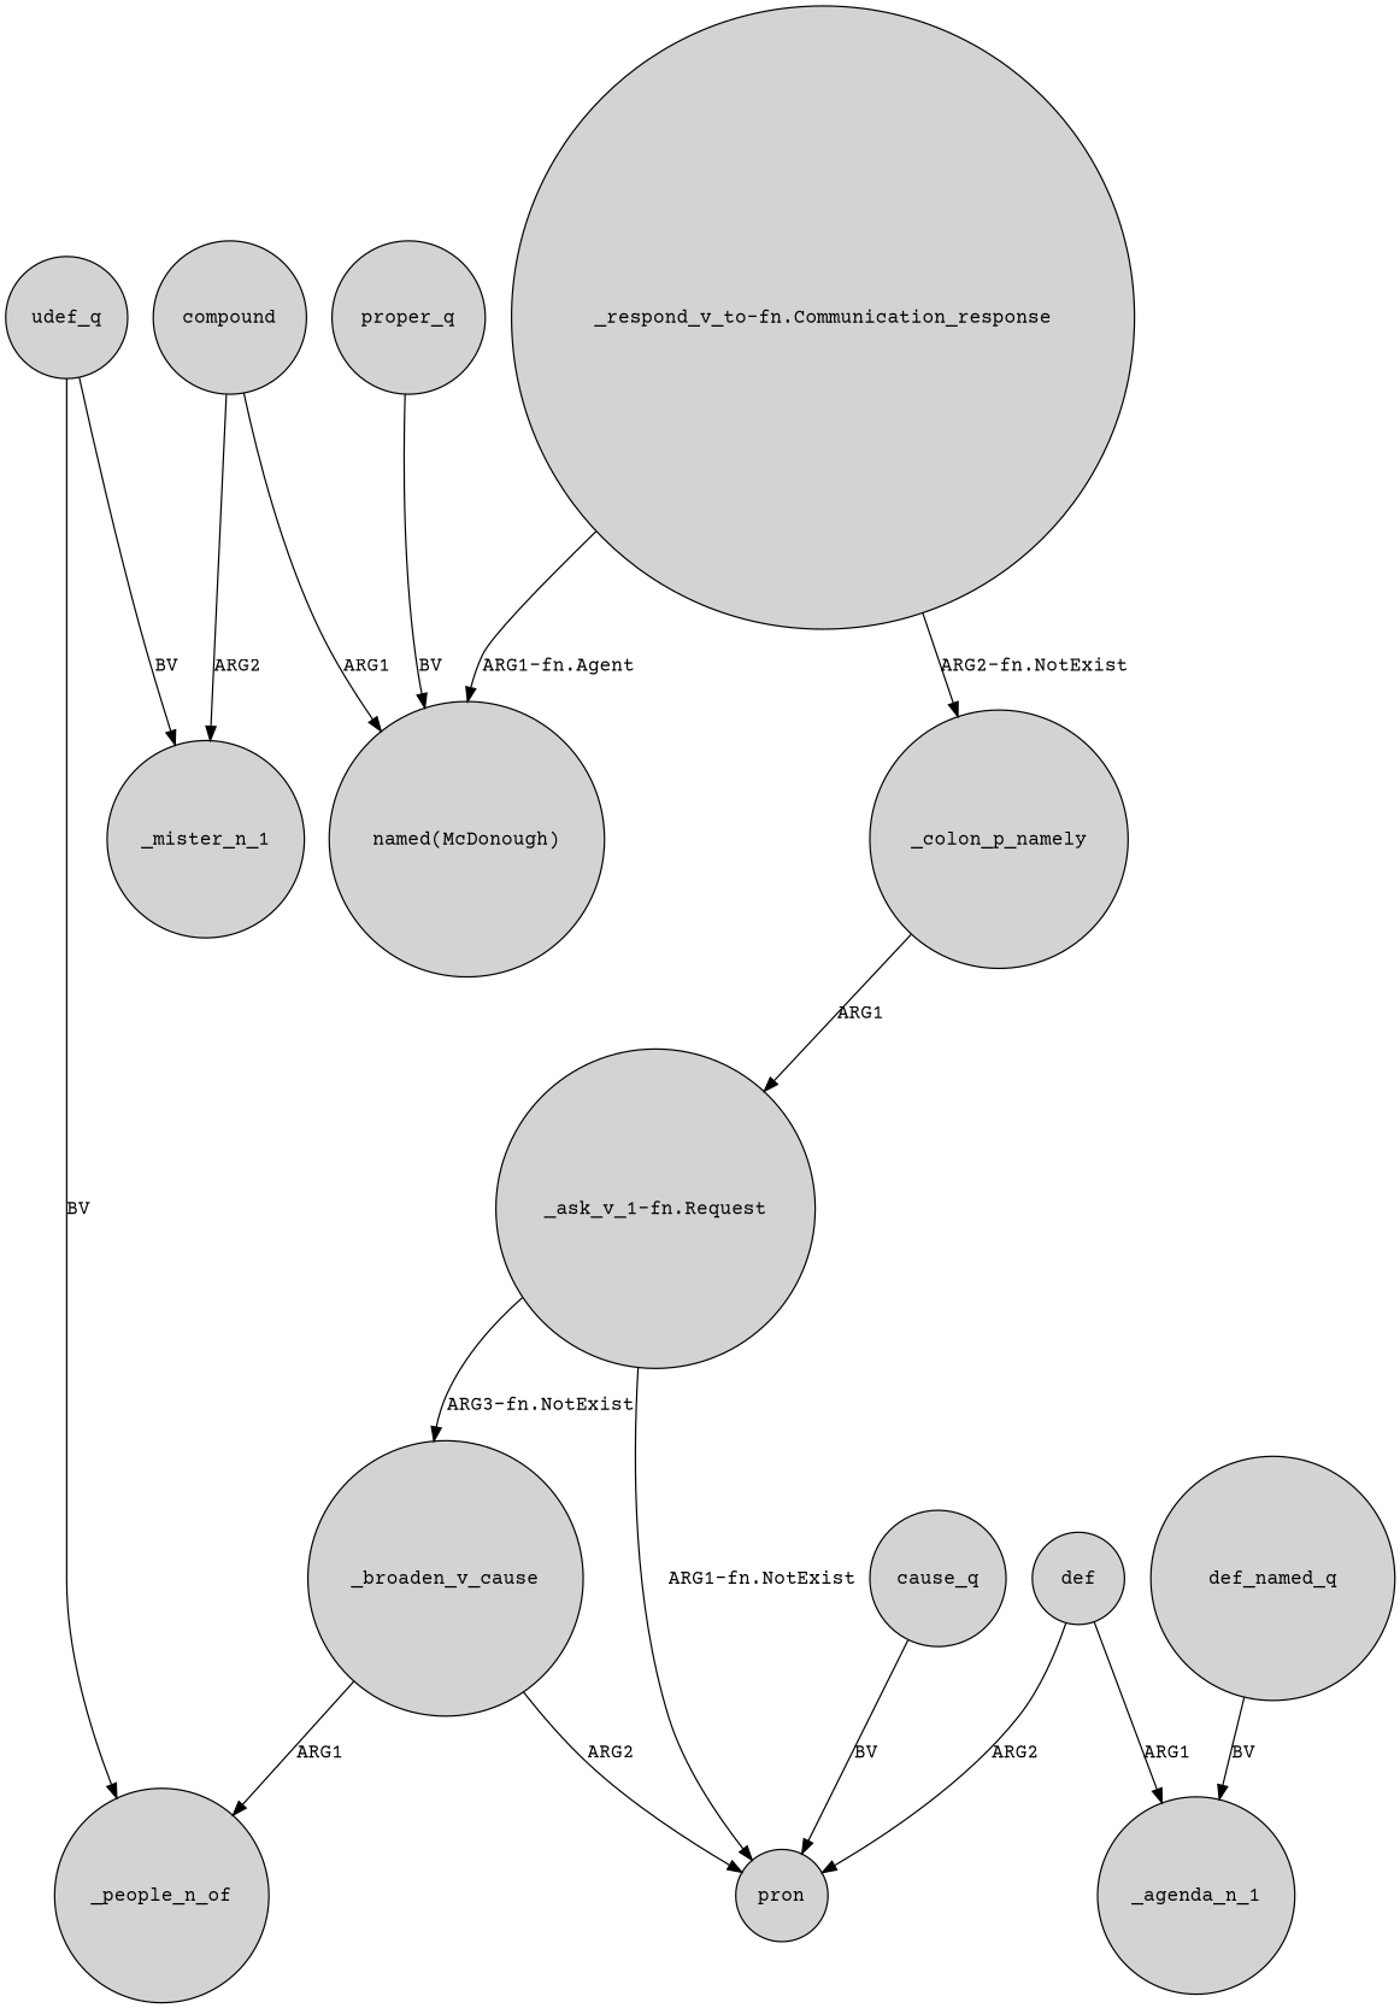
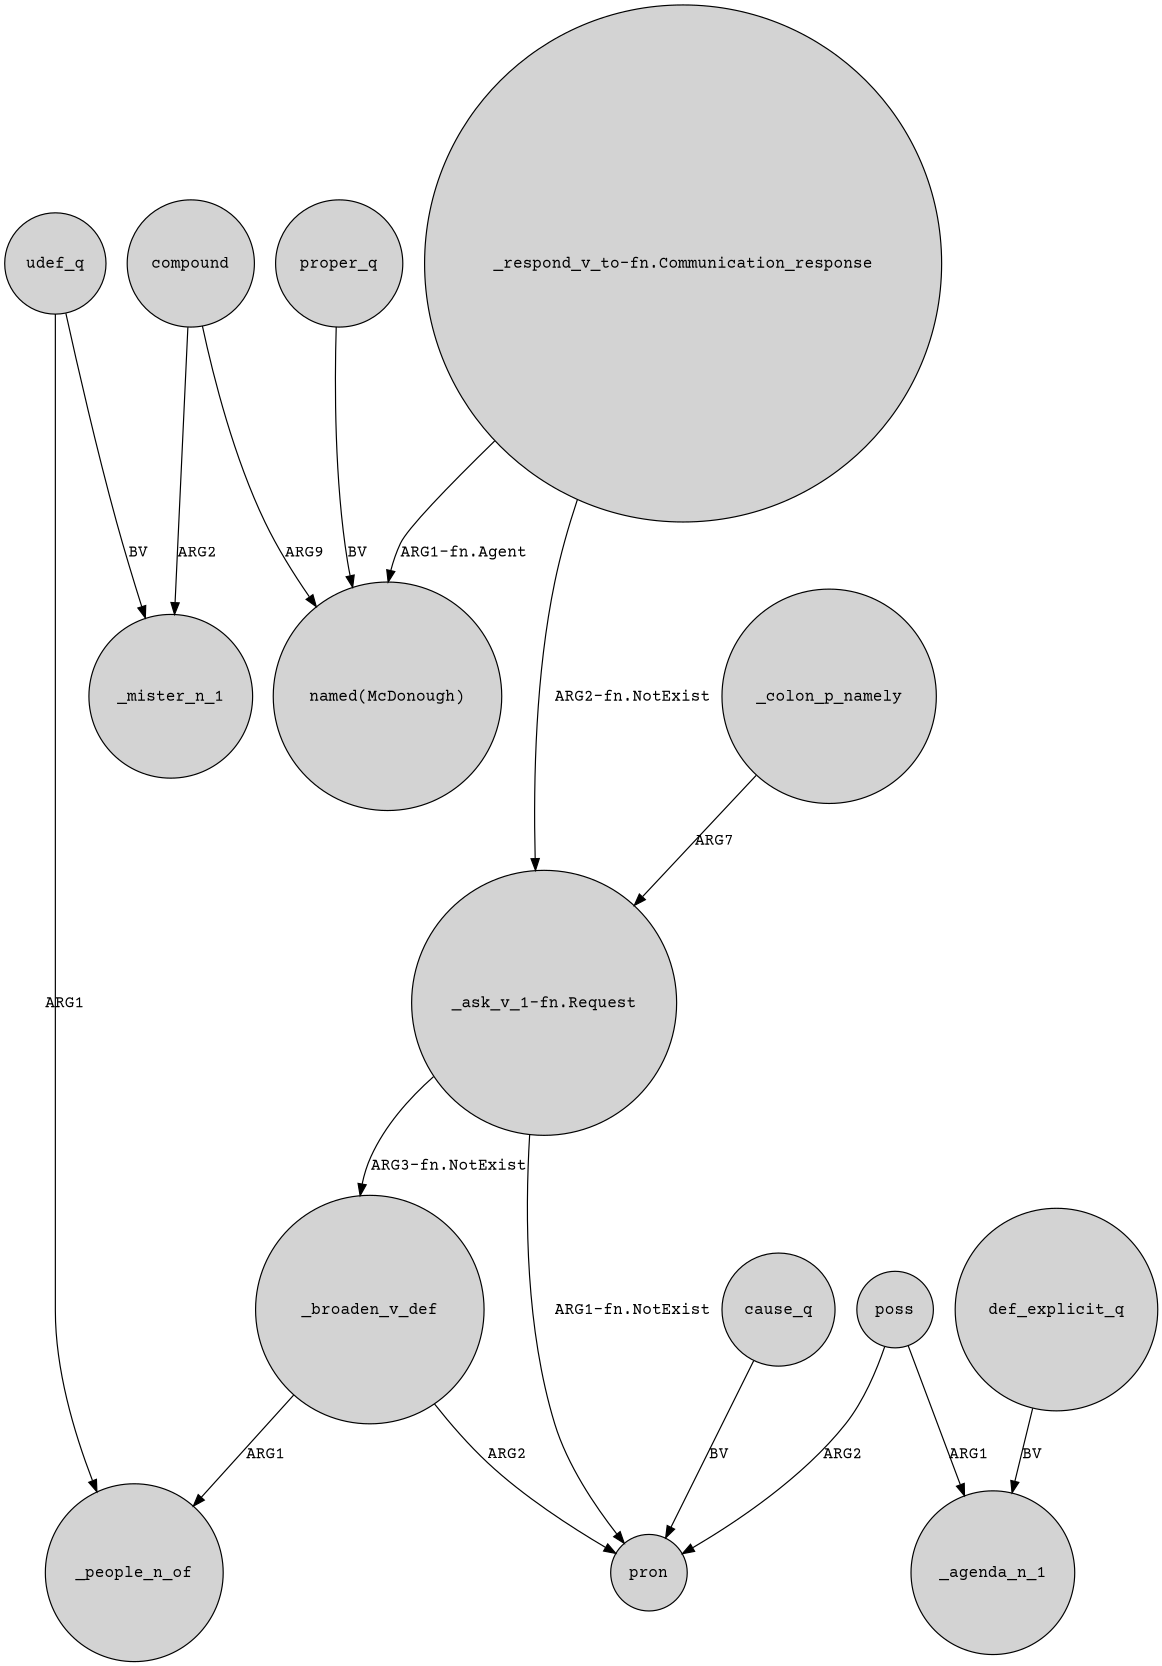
  digraph {
    fontname="Courier Prime"
    node [fontname="Courier Prime" shape=circle style=filled]
    edge [fontname="Courier Prime"]
    udef_q
    _mister_n_1
    _people_n_of
-   _broaden_v_cause
+   _broaden_v_cause [label=_broaden_v_def]
    pron
-   def_explicit_q [label=def_named_q]
+   def_explicit_q
    _agenda_n_1
    "_ask_v_1-fn.Request"
    compound
    "named(McDonough)"
    "_respond_v_to-fn.Communication_response"
    _colon_p_namely
-   poss [label=def]
+   poss
    proper_q
    n15 [label=cause_q]
    udef_q -> _mister_n_1 [label=BV]
-   udef_q -> _people_n_of [label=BV]
+   udef_q -> _people_n_of [label=ARG1]
    _broaden_v_cause -> _people_n_of [label=ARG1]
    _broaden_v_cause -> pron [label=ARG2]
    def_explicit_q -> _agenda_n_1 [label=BV]
    "_ask_v_1-fn.Request" -> _broaden_v_cause [label="ARG3-fn.NotExist"]
    "_ask_v_1-fn.Request" -> pron [label="ARG1-fn.NotExist"]
    compound -> _mister_n_1 [label=ARG2]
-   compound -> "named(McDonough)" [label=ARG1]
+   compound -> "named(McDonough)" [label=ARG9]
    "_respond_v_to-fn.Communication_response" -> "named(McDonough)" [label="ARG1-fn.Agent"]
-   "_respond_v_to-fn.Communication_response" -> _colon_p_namely [label="ARG2-fn.NotExist"]
-   _colon_p_namely -> "_ask_v_1-fn.Request" [label=ARG1]
+   "_respond_v_to-fn.Communication_response" -> "_ask_v_1-fn.Request" [label="ARG2-fn.NotExist"]
+   _colon_p_namely -> "_ask_v_1-fn.Request" [label=ARG7]
    poss -> pron [label=ARG2]
    poss -> _agenda_n_1 [label=ARG1]
    proper_q -> "named(McDonough)" [label=BV]
    n15 -> pron [label=BV]
  }
